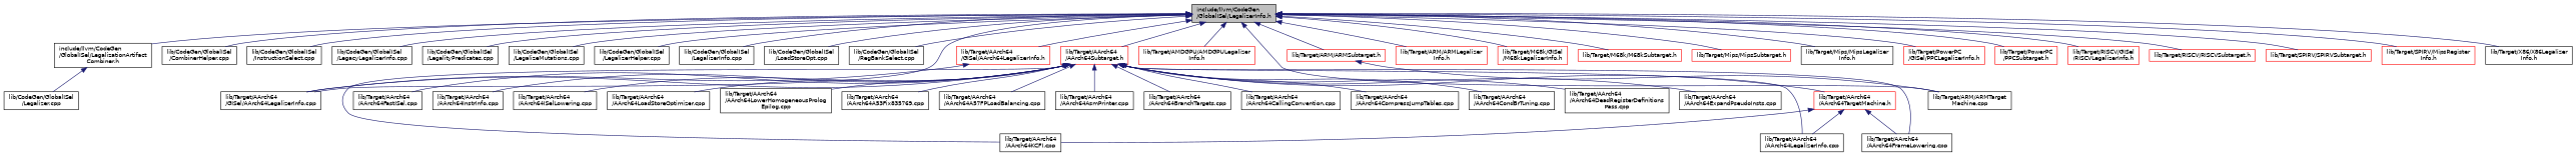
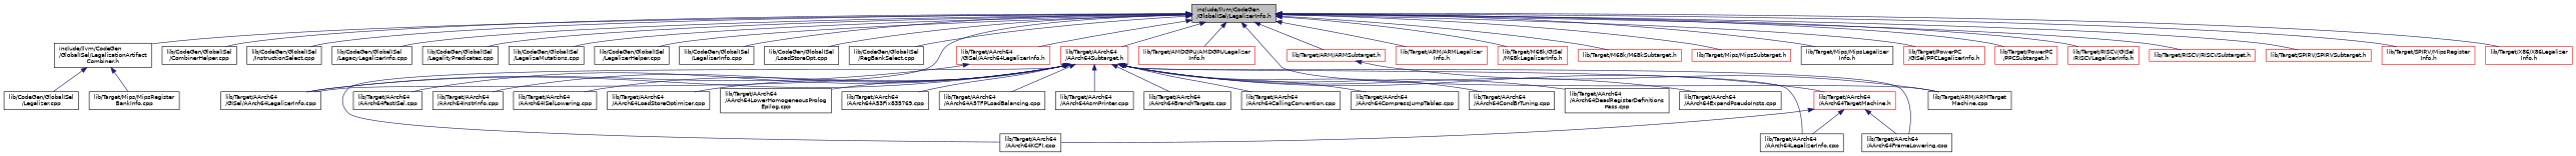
  digraph {
    node [color=black fontname=Helvetica fontsize=10 shape=record]
    edge [color=midnightblue dir=back fontname=Helvetica fontsize=10 labelfontname=Helvetica labelfontsize=10 style=solid]
    n1 [fillcolor=grey75 fontcolor=black height=0.2 label="include/llvm/CodeGen\l/GlobalISel/LegalizerInfo.h" style=filled width=0.4]
    n2 [height=0.2 label="include/llvm/CodeGen\l/GlobalISel/LegalizationArtifact\lCombiner.h" width=0.4]
    n3 [height=0.2 label="lib/CodeGen/GlobalISel\l/CombinerHelper.cpp" width=0.4]
    n4 [height=0.2 label="lib/CodeGen/GlobalISel\l/InstructionSelect.cpp" width=0.4]
    n5 [height=0.2 label="lib/CodeGen/GlobalISel\l/LegacyLegalizerInfo.cpp" width=0.4]
    n6 [height=0.2 label="lib/CodeGen/GlobalISel\l/LegalityPredicates.cpp" width=0.4]
    n7 [height=0.2 label="lib/CodeGen/GlobalISel\l/LegalizeMutations.cpp" width=0.4]
    n8 [height=0.2 label="lib/CodeGen/GlobalISel\l/LegalizerHelper.cpp" width=0.4]
    n9 [height=0.2 label="lib/CodeGen/GlobalISel\l/LegalizerInfo.cpp" width=0.4]
    n10 [height=0.2 label="lib/CodeGen/GlobalISel\l/LoadStoreOpt.cpp" width=0.4]
    n11 [height=0.2 label="lib/CodeGen/GlobalISel\l/RegBankSelect.cpp" width=0.4]
    n12 [color=red height=0.2 label="lib/Target/AArch64\l/AArch64Subtarget.h" width=0.4]
    n13 [height=0.2 label="lib/Target/AArch64\l/GISel/AArch64LegalizerInfo.cpp" width=0.4]
    n14 [color=red height=0.2 label="lib/Target/AArch64\l/GISel/AArch64LegalizerInfo.h" width=0.4]
    n15 [color=red height=0.2 label="lib/Target/AMDGPU/AMDGPULegalizer\lInfo.h" width=0.4]
    n16 [color=red height=0.2 label="lib/Target/ARM/ARMSubtarget.h" width=0.4]
    n17 [height=0.2 label="lib/Target/ARM/ARMTarget\lMachine.cpp" width=0.4]
    n18 [color=red height=0.2 label="lib/Target/ARM/ARMLegalizer\lInfo.h" width=0.4]
    n19 [color=red height=0.2 label="lib/Target/M68k/GISel\l/M68kLegalizerInfo.h" width=0.4]
    n20 [color=red height=0.2 label="lib/Target/M68k/M68kSubtarget.h" width=0.4]
    n21 [color=red height=0.2 label="lib/Target/Mips/MipsSubtarget.h" width=0.4]
    n22 [height=0.2 label="lib/Target/Mips/MipsLegalizer\lInfo.h" width=0.4]
    n23 [color=red height=0.2 label="lib/Target/PowerPC\l/GISel/PPCLegalizerInfo.h" width=0.4]
    n24 [color=red height=0.2 label="lib/Target/PowerPC\l/PPCSubtarget.h" width=0.4]
    n25 [color=red height=0.2 label="lib/Target/RISCV/GISel\l/RISCVLegalizerInfo.h" width=0.4]
    n26 [color=red height=0.2 label="lib/Target/RISCV/RISCVSubtarget.h" width=0.4]
    n27 [color=red height=0.2 label="lib/Target/SPIRV/SPIRVSubtarget.h" width=0.4]
    n28 [color=red height=0.2 label="lib/Target/SPIRV/MipsRegister\lInfo.h" width=0.4]
-   n29 [height=0.2 label="lib/Target/X86/X86Legalizer\lInfo.h" width=0.4]
+   n29 [color=red height=0.2 label="lib/Target/X86/X86Legalizer\lInfo.h" width=0.4]
    n30 [height=0.2 label="lib/CodeGen/GlobalISel\l/Legalizer.cpp" width=0.4]
+   n31 [height=0.2 label="lib/Target/Mips/MipsRegister\lBankInfo.cpp" width=0.4]
    n32 [height=0.2 label="lib/Target/AArch64\l/AArch64A53Fix835769.cpp" width=0.4]
    n33 [height=0.2 label="lib/Target/AArch64\l/AArch64A57FPLoadBalancing.cpp" width=0.4]
    n34 [height=0.2 label="lib/Target/AArch64\l/AArch64AsmPrinter.cpp" width=0.4]
    n35 [height=0.2 label="lib/Target/AArch64\l/AArch64BranchTargets.cpp" width=0.4]
    n36 [height=0.2 label="lib/Target/AArch64\l/AArch64CallingConvention.cpp" width=0.4]
    n37 [height=0.2 label="lib/Target/AArch64\l/AArch64CompressJumpTables.cpp" width=0.4]
    n38 [height=0.2 label="lib/Target/AArch64\l/AArch64CondBrTuning.cpp" width=0.4]
    n39 [height=0.2 label="lib/Target/AArch64\l/AArch64DeadRegisterDefinitions\lPass.cpp" width=0.4]
    n40 [height=0.2 label="lib/Target/AArch64\l/AArch64ExpandPseudoInsts.cpp" width=0.4]
    n41 [height=0.2 label="lib/Target/AArch64\l/AArch64LegalizerInfo.cpp" width=0.4]
    n42 [color=red height=0.2 label="lib/Target/AArch64\l/AArch64TargetMachine.h" width=0.4]
    n43 [height=0.2 label="lib/Target/AArch64\l/AArch64FrameLowering.cpp" width=0.4]
    n44 [height=0.2 label="lib/Target/AArch64\l/AArch64KCFI.cpp" width=0.4]
    n45 [height=0.2 label="lib/Target/AArch64\l/AArch64FastISel.cpp" width=0.4]
    n46 [height=0.2 label="lib/Target/AArch64\l/AArch64InstrInfo.cpp" width=0.4]
    n47 [height=0.2 label="lib/Target/AArch64\l/AArch64ISelLowering.cpp" width=0.4]
    n48 [height=0.2 label="lib/Target/AArch64\l/AArch64LoadStoreOptimizer.cpp" width=0.4]
    n49 [height=0.2 label="lib/Target/AArch64\l/AArch64LowerHomogeneousProlog\lEpilog.cpp" width=0.4]
    n1 -> n2
    n1 -> n3
    n1 -> n4
    n1 -> n5
    n1 -> n6
    n1 -> n7
    n1 -> n8
    n1 -> n9
    n1 -> n10
    n1 -> n11
    n1 -> n12
    n1 -> n13
    n1 -> n14
    n1 -> n15
    n1 -> n16
    n1 -> n17
    n1 -> n18
    n1 -> n19
    n1 -> n20
    n1 -> n21
    n1 -> n22
    n1 -> n23
    n1 -> n24
    n1 -> n25
    n1 -> n26
    n1 -> n27
    n1 -> n28
    n1 -> n29
    n2 -> n30
+   n2 -> n31
    n12 -> n13
    n12 -> n32
    n12 -> n33
    n12 -> n34
    n12 -> n35
    n12 -> n36
    n12 -> n37
    n12 -> n38
    n12 -> n39
    n12 -> n40
    n12 -> n41
    n12 -> n42
    n12 -> n43
    n12 -> n44
    n12 -> n45
    n12 -> n46
    n12 -> n47
    n12 -> n48
    n12 -> n49
    n14 -> n13
    n16 -> n17
    n42 -> n41
    n42 -> n43
    n42 -> n44
  }
